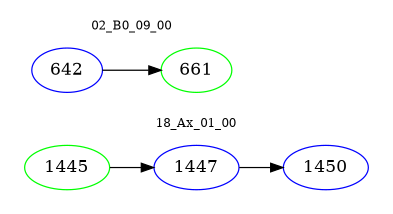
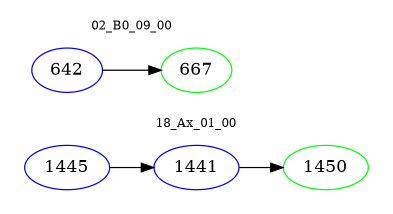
  digraph {
    rankdir=LR
    node [color=blue]
    edge [color=black]
-   n1 [color=green label=1445]
-   n2 [label=1447]
-   n3 [label=1450]
+   n1 [label=1445]
+   n2 [label=1441]
+   n3 [color=green label=1450]
    n4 [label=642]
-   n5 [color=green label=661]
+   n5 [color=green label=667]
    subgraph cluster_1 {
      color=white
      fontsize=10
      label="18_Ax_01_00"
      n1
      n2
      n3
    }
    subgraph cluster_2 {
      color=white
      fontsize=10
      label="02_B0_09_00"
      n4
      n5
    }
    n1 -> n2
    n2 -> n3
    n4 -> n5
  }
